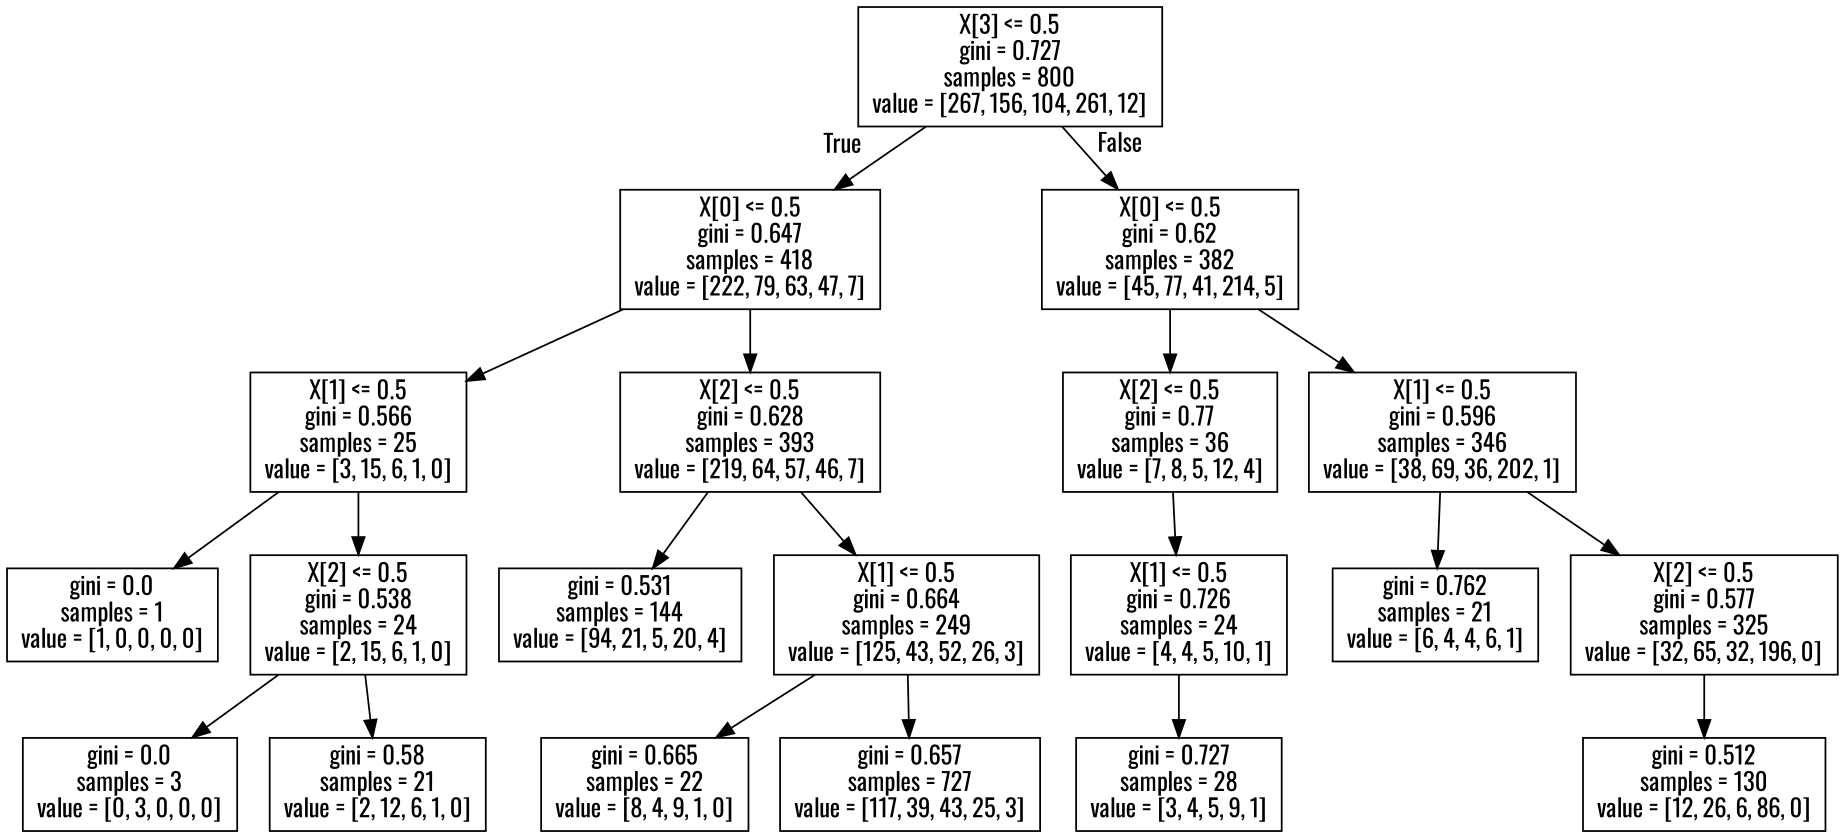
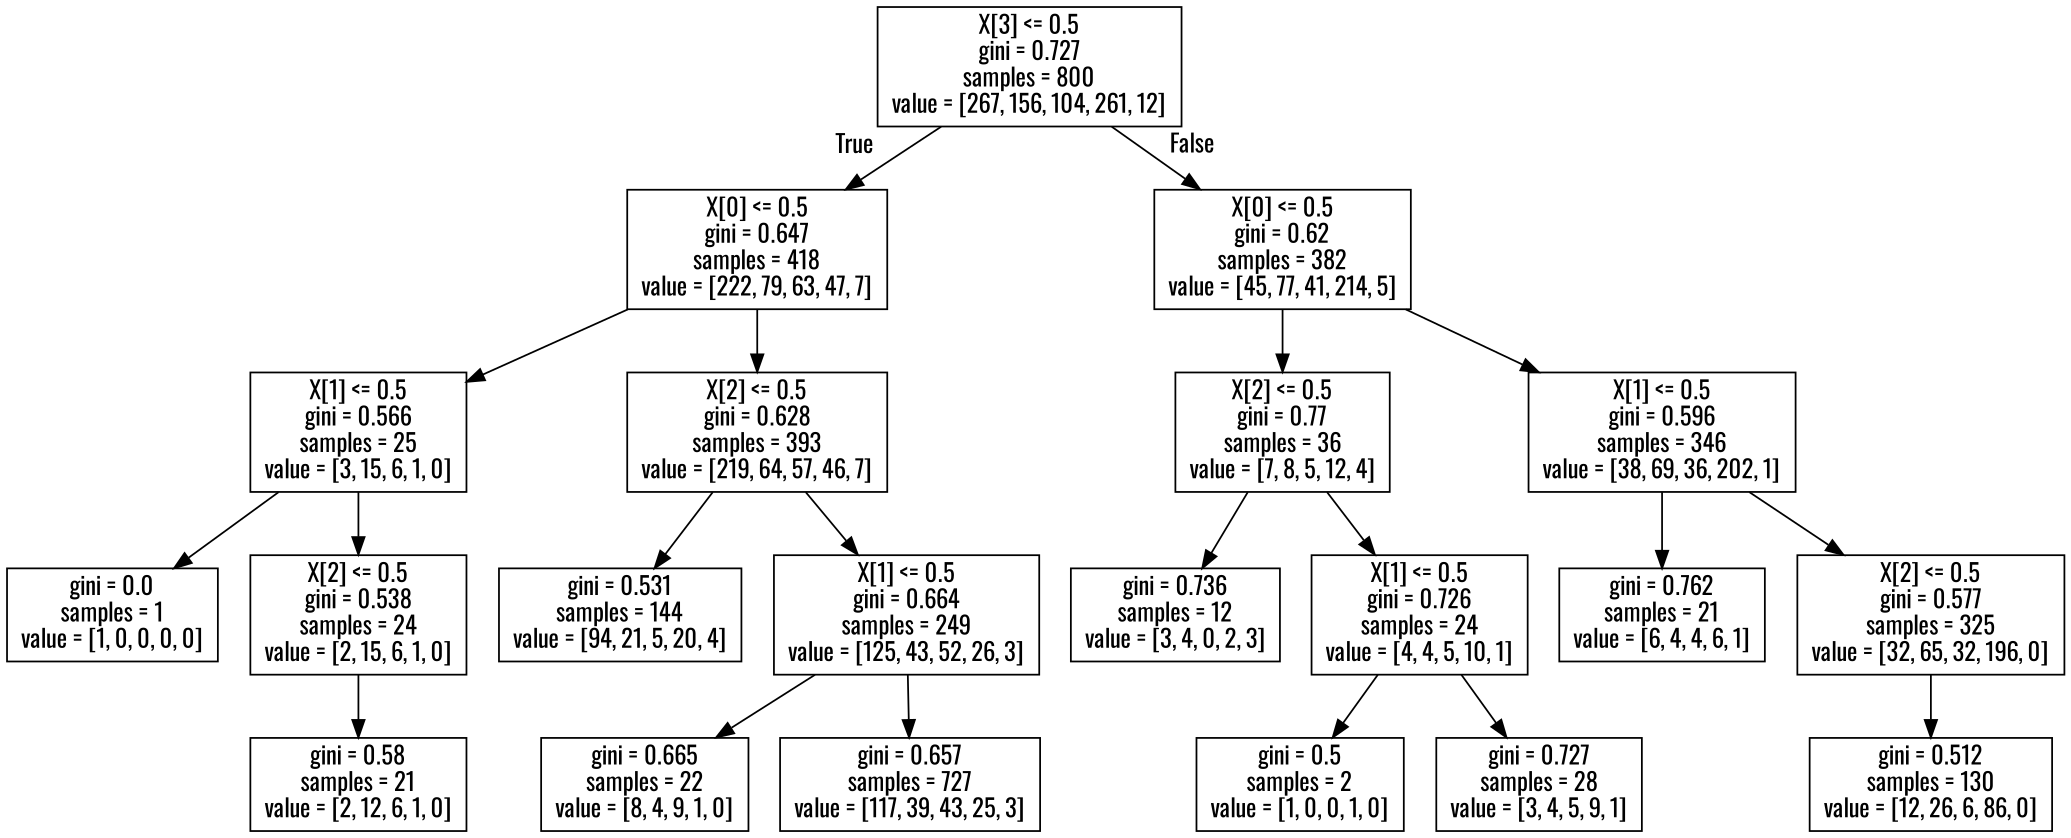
  digraph {
    fontname=Oswald
    node [fontname=Oswald shape=box]
    edge [fontname=Oswald]
    n1 [label="X[3] <= 0.5\ngini = 0.727\nsamples = 800\nvalue = [267, 156, 104, 261, 12]"]
    n2 [label="X[0] <= 0.5\ngini = 0.647\nsamples = 418\nvalue = [222, 79, 63, 47, 7]"]
    n3 [label="X[0] <= 0.5\ngini = 0.62\nsamples = 382\nvalue = [45, 77, 41, 214, 5]"]
    n4 [label="X[1] <= 0.5\ngini = 0.566\nsamples = 25\nvalue = [3, 15, 6, 1, 0]"]
    n5 [label="X[2] <= 0.5\ngini = 0.628\nsamples = 393\nvalue = [219, 64, 57, 46, 7]"]
    n6 [label="X[2] <= 0.5\ngini = 0.77\nsamples = 36\nvalue = [7, 8, 5, 12, 4]"]
    n7 [label="X[1] <= 0.5\ngini = 0.596\nsamples = 346\nvalue = [38, 69, 36, 202, 1]"]
    n8 [label="gini = 0.0\nsamples = 1\nvalue = [1, 0, 0, 0, 0]"]
    n9 [label="X[2] <= 0.5\ngini = 0.538\nsamples = 24\nvalue = [2, 15, 6, 1, 0]"]
    n10 [label="gini = 0.531\nsamples = 144\nvalue = [94, 21, 5, 20, 4]"]
    n11 [label="X[1] <= 0.5\ngini = 0.664\nsamples = 249\nvalue = [125, 43, 52, 26, 3]"]
-   n12 [label="gini = 0.0\nsamples = 3\nvalue = [0, 3, 0, 0, 0]"]
    n13 [label="gini = 0.58\nsamples = 21\nvalue = [2, 12, 6, 1, 0]"]
    n14 [label="gini = 0.665\nsamples = 22\nvalue = [8, 4, 9, 1, 0]"]
    n15 [label="gini = 0.657\nsamples = 727\nvalue = [117, 39, 43, 25, 3]"]
+   n16 [label="gini = 0.736\nsamples = 12\nvalue = [3, 4, 0, 2, 3]"]
    n17 [label="X[1] <= 0.5\ngini = 0.726\nsamples = 24\nvalue = [4, 4, 5, 10, 1]"]
    n18 [label="gini = 0.762\nsamples = 21\nvalue = [6, 4, 4, 6, 1]"]
    n19 [label="X[2] <= 0.5\ngini = 0.577\nsamples = 325\nvalue = [32, 65, 32, 196, 0]"]
+   n20 [label="gini = 0.5\nsamples = 2\nvalue = [1, 0, 0, 1, 0]"]
    n21 [label="gini = 0.727\nsamples = 28\nvalue = [3, 4, 5, 9, 1]"]
    n22 [label="gini = 0.512\nsamples = 130\nvalue = [12, 26, 6, 86, 0]"]
    n1 -> n2 [headlabel=True labelangle=45 labeldistance=2.5]
    n1 -> n3 [headlabel=False labelangle=-45 labeldistance=2.5]
    n2 -> n4
    n2 -> n5
    n3 -> n6
    n3 -> n7
    n4 -> n8
    n4 -> n9
    n5 -> n10
    n5 -> n11
+   n6 -> n16
    n6 -> n17
    n7 -> n18
    n7 -> n19
-   n9 -> n12
    n9 -> n13
    n11 -> n14
    n11 -> n15
+   n17 -> n20
    n17 -> n21
    n19 -> n22
  }
